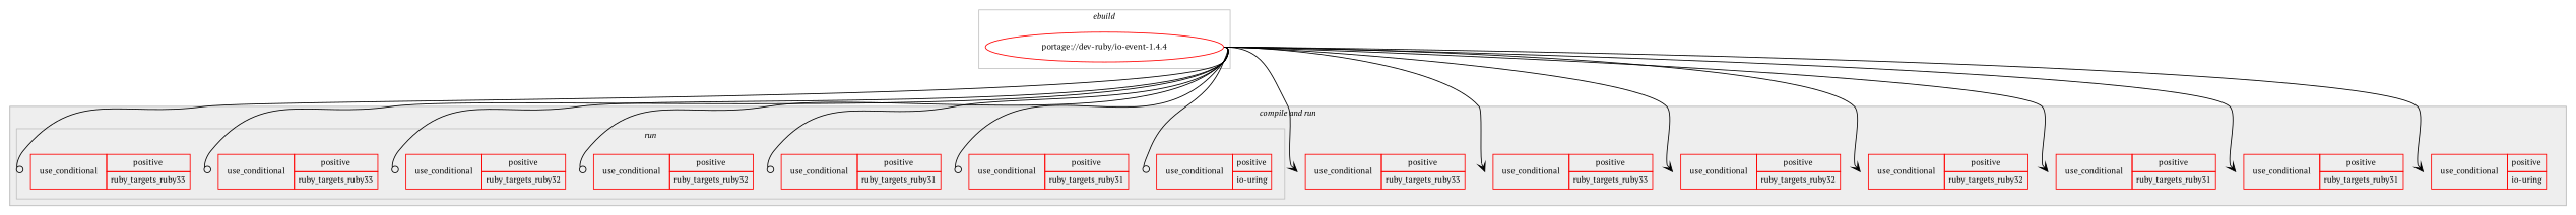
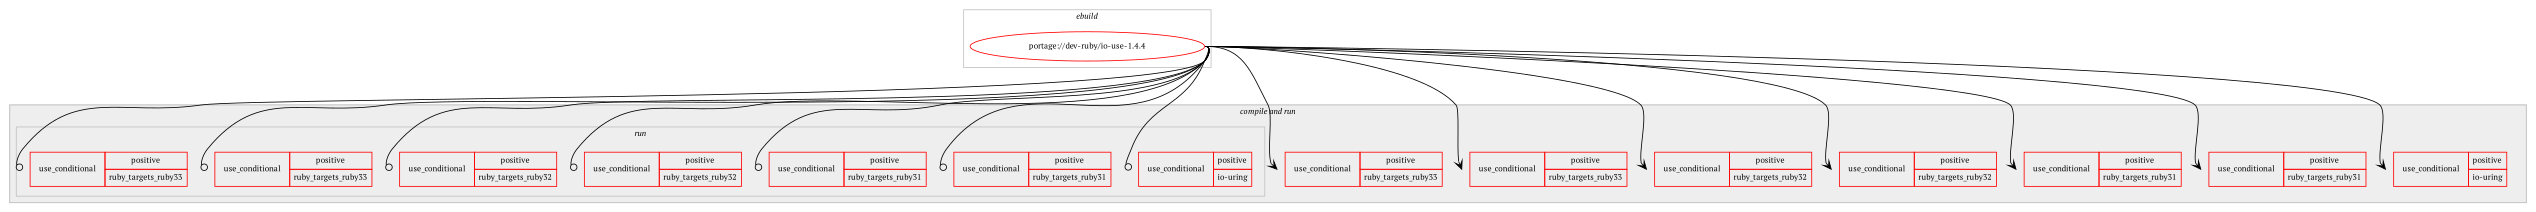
  digraph {
    compound=true
    concentrate=true
    fontname="PT Serif"
    fontsize=10
    newrank=true
    rankdir=TB
    ranksep=1.5
    node [color=red fontname="PT Serif" fontsize=10 shape=none]
    edge [arrowhead=vee headport=w style=solid tailport=e weight=20 fontname="PT Serif"]
-   n1 [label="portage://dev-ruby/io-event-1.4.4" width=4 shape=""]
+   n1 [label="portage://dev-ruby/io-use-1.4.4" width=4 shape=""]
    n2 [label=<<TABLE BORDER="0" CELLBORDER="1" CELLSPACING="0" CELLPADDING="4"><TR><TD ROWSPAN="3" CELLPADDING="10">use_conditional</TD></TR><TR><TD>positive</TD></TR><TR><TD>io-uring</TD></TR></TABLE>>]
    n3 [label=<<TABLE BORDER="0" CELLBORDER="1" CELLSPACING="0" CELLPADDING="4"><TR><TD ROWSPAN="3" CELLPADDING="10">use_conditional</TD></TR><TR><TD>positive</TD></TR><TR><TD>ruby_targets_ruby31</TD></TR></TABLE>>]
    n4 [label=<<TABLE BORDER="0" CELLBORDER="1" CELLSPACING="0" CELLPADDING="4"><TR><TD ROWSPAN="3" CELLPADDING="10">use_conditional</TD></TR><TR><TD>positive</TD></TR><TR><TD>ruby_targets_ruby31</TD></TR></TABLE>>]
    n5 [label=<<TABLE BORDER="0" CELLBORDER="1" CELLSPACING="0" CELLPADDING="4"><TR><TD ROWSPAN="3" CELLPADDING="10">use_conditional</TD></TR><TR><TD>positive</TD></TR><TR><TD>ruby_targets_ruby32</TD></TR></TABLE>>]
    n6 [label=<<TABLE BORDER="0" CELLBORDER="1" CELLSPACING="0" CELLPADDING="4"><TR><TD ROWSPAN="3" CELLPADDING="10">use_conditional</TD></TR><TR><TD>positive</TD></TR><TR><TD>ruby_targets_ruby32</TD></TR></TABLE>>]
    n7 [label=<<TABLE BORDER="0" CELLBORDER="1" CELLSPACING="0" CELLPADDING="4"><TR><TD ROWSPAN="3" CELLPADDING="10">use_conditional</TD></TR><TR><TD>positive</TD></TR><TR><TD>ruby_targets_ruby33</TD></TR></TABLE>>]
    n8 [label=<<TABLE BORDER="0" CELLBORDER="1" CELLSPACING="0" CELLPADDING="4"><TR><TD ROWSPAN="3" CELLPADDING="10">use_conditional</TD></TR><TR><TD>positive</TD></TR><TR><TD>ruby_targets_ruby33</TD></TR></TABLE>>]
    n9 [label=<<TABLE BORDER="0" CELLBORDER="1" CELLSPACING="0" CELLPADDING="4"><TR><TD ROWSPAN="3" CELLPADDING="10">use_conditional</TD></TR><TR><TD>positive</TD></TR><TR><TD>io-uring</TD></TR></TABLE>>]
    n10 [label=<<TABLE BORDER="0" CELLBORDER="1" CELLSPACING="0" CELLPADDING="4"><TR><TD ROWSPAN="3" CELLPADDING="10">use_conditional</TD></TR><TR><TD>positive</TD></TR><TR><TD>ruby_targets_ruby31</TD></TR></TABLE>>]
    n11 [label=<<TABLE BORDER="0" CELLBORDER="1" CELLSPACING="0" CELLPADDING="4"><TR><TD ROWSPAN="3" CELLPADDING="10">use_conditional</TD></TR><TR><TD>positive</TD></TR><TR><TD>ruby_targets_ruby31</TD></TR></TABLE>>]
    n12 [label=<<TABLE BORDER="0" CELLBORDER="1" CELLSPACING="0" CELLPADDING="4"><TR><TD ROWSPAN="3" CELLPADDING="10">use_conditional</TD></TR><TR><TD>positive</TD></TR><TR><TD>ruby_targets_ruby32</TD></TR></TABLE>>]
    n13 [label=<<TABLE BORDER="0" CELLBORDER="1" CELLSPACING="0" CELLPADDING="4"><TR><TD ROWSPAN="3" CELLPADDING="10">use_conditional</TD></TR><TR><TD>positive</TD></TR><TR><TD>ruby_targets_ruby32</TD></TR></TABLE>>]
    n14 [label=<<TABLE BORDER="0" CELLBORDER="1" CELLSPACING="0" CELLPADDING="4"><TR><TD ROWSPAN="3" CELLPADDING="10">use_conditional</TD></TR><TR><TD>positive</TD></TR><TR><TD>ruby_targets_ruby33</TD></TR></TABLE>>]
    n15 [label=<<TABLE BORDER="0" CELLBORDER="1" CELLSPACING="0" CELLPADDING="4"><TR><TD ROWSPAN="3" CELLPADDING="10">use_conditional</TD></TR><TR><TD>positive</TD></TR><TR><TD>ruby_targets_ruby33</TD></TR></TABLE>>]
    subgraph cluster_1 {
      color=gray
      label=<<i>ebuild</i>>
      rank=same
      n1
    }
    subgraph cluster_2 {
      color=gray
      label=<<i>dependencies</i>>
      subgraph cluster_3 {
        color=gray
        fillcolor="#eeeeee"
        label=<<i>compile</i>>
        style=filled
        subgraph sub_4 {
          color=gray
          fillcolor="#eeeeee"
          label=<<i>compile</i>>
          style=filled
          n2
        }
        subgraph sub_5 {
          color=gray
          fillcolor="#eeeeee"
          label=<<i>compile</i>>
          style=filled
          n3
        }
        subgraph sub_6 {
          color=gray
          fillcolor="#eeeeee"
          label=<<i>compile</i>>
          style=filled
          n4
        }
        subgraph sub_7 {
          color=gray
          fillcolor="#eeeeee"
          label=<<i>compile</i>>
          style=filled
          n5
        }
        subgraph sub_8 {
          color=gray
          fillcolor="#eeeeee"
          label=<<i>compile</i>>
          style=filled
          n6
        }
        subgraph sub_9 {
          color=gray
          fillcolor="#eeeeee"
          label=<<i>compile</i>>
          style=filled
          n7
        }
        subgraph sub_10 {
          color=gray
          fillcolor="#eeeeee"
          label=<<i>compile</i>>
          style=filled
          n8
        }
      }
      subgraph cluster_11 {
        color=gray
        fillcolor="#eeeeee"
        label=<<i>compile and run</i>>
        style=filled
      }
      subgraph cluster_12 {
        color=gray
        fillcolor="#eeeeee"
        label=<<i>run</i>>
        style=filled
        subgraph sub_13 {
          color=gray
          fillcolor="#eeeeee"
          label=<<i>run</i>>
          style=filled
          n9
        }
        subgraph sub_14 {
          color=gray
          fillcolor="#eeeeee"
          label=<<i>run</i>>
          style=filled
          n10
        }
        subgraph sub_15 {
          color=gray
          fillcolor="#eeeeee"
          label=<<i>run</i>>
          style=filled
          n11
        }
        subgraph sub_16 {
          color=gray
          fillcolor="#eeeeee"
          label=<<i>run</i>>
          style=filled
          n12
        }
        subgraph sub_17 {
          color=gray
          fillcolor="#eeeeee"
          label=<<i>run</i>>
          style=filled
          n13
        }
        subgraph sub_18 {
          color=gray
          fillcolor="#eeeeee"
          label=<<i>run</i>>
          style=filled
          n14
        }
        subgraph sub_19 {
          color=gray
          fillcolor="#eeeeee"
          label=<<i>run</i>>
          style=filled
          n15
        }
      }
    }
    subgraph cluster_20 {
      color=gray
      label=<<i>candidates</i>>
      rank=same
    }
    n1 -> n2
    n1 -> n3
    n1 -> n4
    n1 -> n5
    n1 -> n6
    n1 -> n7
    n1 -> n8
    n1 -> n9 [arrowhead=odot]
    n1 -> n10 [arrowhead=odot]
    n1 -> n11 [arrowhead=odot]
    n1 -> n12 [arrowhead=odot]
    n1 -> n13 [arrowhead=odot]
    n1 -> n14 [arrowhead=odot]
    n1 -> n15 [arrowhead=odot]
  }
